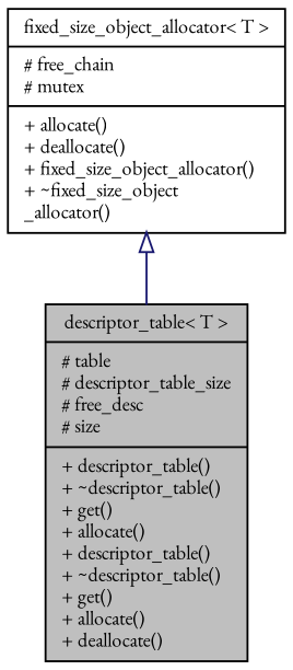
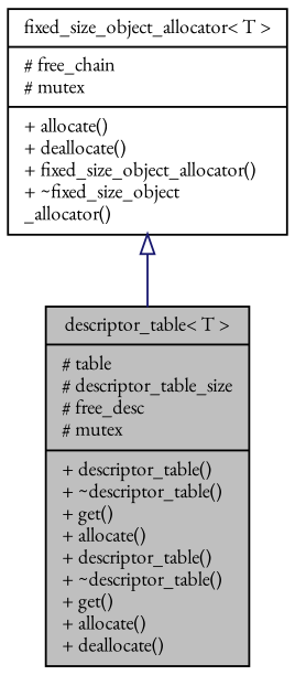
  digraph {
    fontname="EB Garamond"
    node [color=black fontname="EB Garamond" fontsize=10 shape=record style=filled]
-   n1 [fillcolor=grey75 fontcolor=black height=0.2 label="{descriptor_table\< T \>\n|# table\l# descriptor_table_size\l# free_desc\l# size\l|+ descriptor_table()\l+ ~descriptor_table()\l+ get()\l+ allocate()\l+ descriptor_table()\l+ ~descriptor_table()\l+ get()\l+ allocate()\l+ deallocate()\l}" width=0.4]
+   n1 [fillcolor=grey75 fontcolor=black height=0.2 label="{descriptor_table\< T \>\n|# table\l# descriptor_table_size\l# free_desc\l# mutex\l|+ descriptor_table()\l+ ~descriptor_table()\l+ get()\l+ allocate()\l+ descriptor_table()\l+ ~descriptor_table()\l+ get()\l+ allocate()\l+ deallocate()\l}" width=0.4]
    n2 [fillcolor=white height=0.2 label="{fixed_size_object_allocator\< T \>\n|# free_chain\l# mutex\l|+ allocate()\l+ deallocate()\l+ fixed_size_object_allocator()\l+ ~fixed_size_object\l_allocator()\l}" width=0.4]
    n2 -> n1 [arrowtail=onormal color=midnightblue dir=back fontname="EB Garamond" fontsize=10 labelfontname=Helvetica labelfontsize=10 style=solid]
  }
